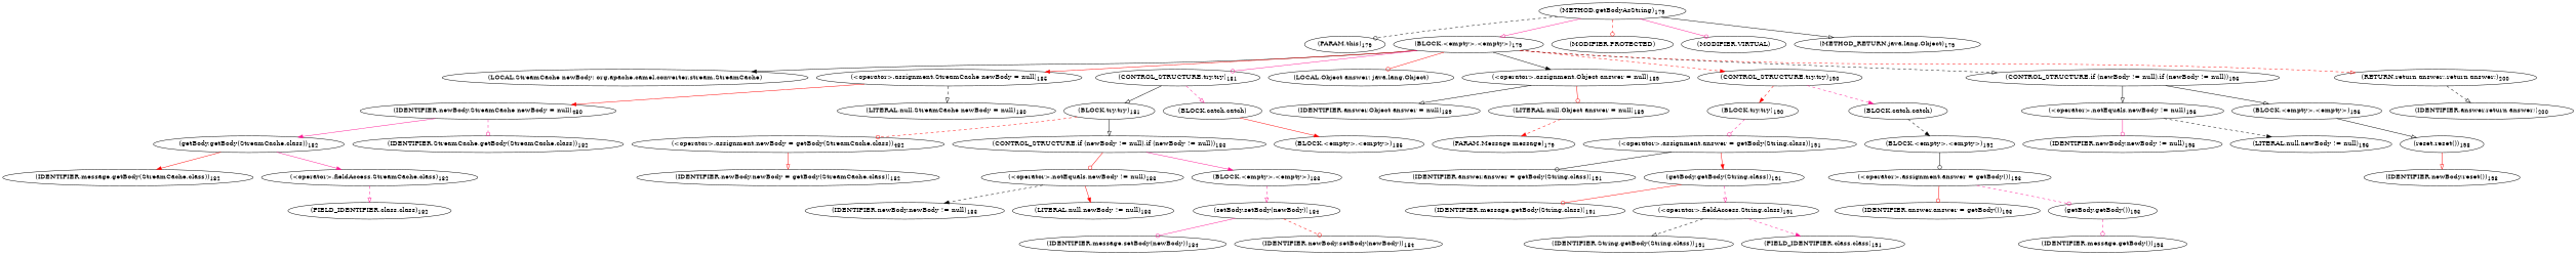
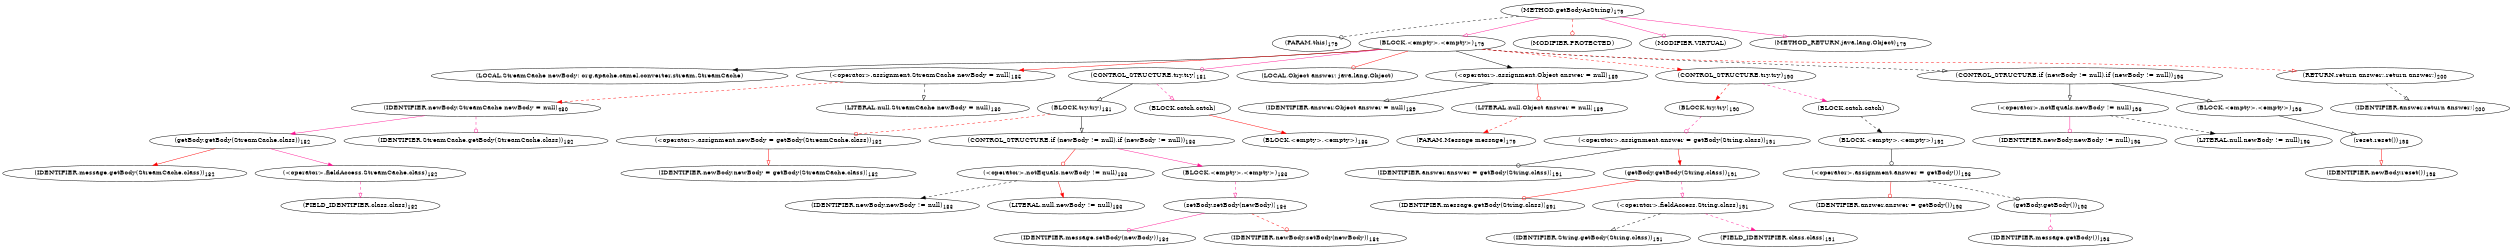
  digraph {
    edge [arrowhead=odot color=black style=solid]
    n1 [label=<(METHOD,getBodyAsString)<SUB>179</SUB>>]
    n2 [label=<(PARAM,this)<SUB>179</SUB>>]
    n3 [label=<(BLOCK,&lt;empty&gt;,&lt;empty&gt;)<SUB>179</SUB>>]
    n4 [label=<(MODIFIER,PROTECTED)>]
    n5 [label=<(MODIFIER,VIRTUAL)>]
    n6 [label=<(METHOD_RETURN,java.lang.Object)<SUB>179</SUB>>]
    n7 [label=<(PARAM,Message message)<SUB>179</SUB>>]
    n8 [label=<(LOCAL,StreamCache newBody: org.apache.camel.converter.stream.StreamCache)>]
    n9 [label=<(&lt;operator&gt;.assignment,StreamCache newBody = null)<SUB>185</SUB>>]
    n10 [label=<(CONTROL_STRUCTURE,try,try)<SUB>181</SUB>>]
    n11 [label=<(LOCAL,Object answer: java.lang.Object)>]
    n12 [label=<(&lt;operator&gt;.assignment,Object answer = null)<SUB>189</SUB>>]
    n13 [label=<(CONTROL_STRUCTURE,try,try)<SUB>190</SUB>>]
    n14 [label=<(CONTROL_STRUCTURE,if (newBody != null),if (newBody != null))<SUB>196</SUB>>]
    n15 [label=<(RETURN,return answer;,return answer;)<SUB>200</SUB>>]
    n16 [label=<(IDENTIFIER,newBody,StreamCache newBody = null)<SUB>480</SUB>>]
    n17 [label=<(LITERAL,null,StreamCache newBody = null)<SUB>180</SUB>>]
    n18 [label=<(BLOCK,try,try)<SUB>181</SUB>>]
    n19 [label=<(BLOCK,catch,catch)>]
    n20 [label=<(IDENTIFIER,answer,Object answer = null)<SUB>189</SUB>>]
    n21 [label=<(LITERAL,null,Object answer = null)<SUB>189</SUB>>]
    n22 [label=<(BLOCK,try,try)<SUB>190</SUB>>]
    n23 [label=<(BLOCK,catch,catch)>]
    n24 [label=<(&lt;operator&gt;.notEquals,newBody != null)<SUB>196</SUB>>]
    n25 [label=<(BLOCK,&lt;empty&gt;,&lt;empty&gt;)<SUB>196</SUB>>]
    n26 [label=<(IDENTIFIER,answer,return answer;)<SUB>200</SUB>>]
    n27 [label=<(getBody,getBody(StreamCache.class))<SUB>182</SUB>>]
    n28 [label=<(IDENTIFIER,StreamCache,getBody(StreamCache.class))<SUB>182</SUB>>]
-   n29 [label=<(&lt;operator&gt;.assignment,newBody = getBody(StreamCache.class))<SUB>482</SUB>>]
+   n29 [label=<(&lt;operator&gt;.assignment,newBody = getBody(StreamCache.class))<SUB>182</SUB>>]
    n30 [label=<(CONTROL_STRUCTURE,if (newBody != null),if (newBody != null))<SUB>183</SUB>>]
    n31 [label=<(BLOCK,&lt;empty&gt;,&lt;empty&gt;)<SUB>186</SUB>>]
    n32 [label=<(IDENTIFIER,newBody,newBody = getBody(StreamCache.class))<SUB>182</SUB>>]
    n33 [label=<(&lt;operator&gt;.notEquals,newBody != null)<SUB>183</SUB>>]
    n34 [label=<(BLOCK,&lt;empty&gt;,&lt;empty&gt;)<SUB>183</SUB>>]
    n35 [label=<(IDENTIFIER,message,getBody(StreamCache.class))<SUB>182</SUB>>]
    n36 [label=<(&lt;operator&gt;.fieldAccess,StreamCache.class)<SUB>182</SUB>>]
    n37 [label=<(FIELD_IDENTIFIER,class,class)<SUB>182</SUB>>]
    n38 [label=<(IDENTIFIER,newBody,newBody != null)<SUB>183</SUB>>]
    n39 [label=<(LITERAL,null,newBody != null)<SUB>183</SUB>>]
    n40 [label=<(setBody,setBody(newBody))<SUB>184</SUB>>]
    n41 [label=<(IDENTIFIER,message,setBody(newBody))<SUB>184</SUB>>]
    n42 [label=<(IDENTIFIER,newBody,setBody(newBody))<SUB>184</SUB>>]
    n43 [label=<(&lt;operator&gt;.assignment,answer = getBody(String.class))<SUB>191</SUB>>]
    n44 [label=<(BLOCK,&lt;empty&gt;,&lt;empty&gt;)<SUB>192</SUB>>]
    n45 [label=<(IDENTIFIER,answer,answer = getBody(String.class))<SUB>191</SUB>>]
    n46 [label=<(getBody,getBody(String.class))<SUB>191</SUB>>]
-   n47 [label=<(IDENTIFIER,message,getBody(String.class))<SUB>191</SUB>>]
+   n47 [label=<(IDENTIFIER,message,getBody(String.class))<SUB>891</SUB>>]
    n48 [label=<(&lt;operator&gt;.fieldAccess,String.class)<SUB>191</SUB>>]
    n49 [label=<(IDENTIFIER,String,getBody(String.class))<SUB>191</SUB>>]
    n50 [label=<(FIELD_IDENTIFIER,class,class)<SUB>191</SUB>>]
    n51 [label=<(&lt;operator&gt;.assignment,answer = getBody())<SUB>193</SUB>>]
    n52 [label=<(IDENTIFIER,answer,answer = getBody())<SUB>193</SUB>>]
    n53 [label=<(getBody,getBody())<SUB>193</SUB>>]
    n54 [label=<(IDENTIFIER,message,getBody())<SUB>193</SUB>>]
    n55 [label=<(IDENTIFIER,newBody,newBody != null)<SUB>196</SUB>>]
    n56 [label=<(LITERAL,null,newBody != null)<SUB>196</SUB>>]
    n57 [label=<(reset,reset())<SUB>198</SUB>>]
    n58 [label=<(IDENTIFIER,newBody,reset())<SUB>198</SUB>>]
    n1 -> n2 [style=dashed]
    n1 -> n3 [arrowhead=onormal color=deeppink]
    n1 -> n4 [color=red style=dashed]
    n1 -> n5 [color=deeppink]
-   n1 -> n6 [arrowhead=onormal]
+   n1 -> n6 [arrowhead=onormal color=deeppink]
    n3 -> n8 [arrowhead=normal]
    n3 -> n9 [arrowhead=normal color=red]
    n3 -> n10 [color=deeppink]
    n3 -> n11 [color=red]
    n3 -> n12 [arrowhead=normal]
    n3 -> n13 [arrowhead=normal color=red style=dashed]
    n3 -> n14 [arrowhead=onormal style=dashed]
    n3 -> n15 [arrowhead=onormal color=red style=dashed]
-   n9 -> n16 [arrowhead=normal color=red]
+   n9 -> n16 [arrowhead=normal color=red style=dashed]
    n9 -> n17 [arrowhead=onormal style=dashed]
    n10 -> n18 [arrowhead=onormal]
    n10 -> n19 [arrowhead=onormal color=deeppink style=dashed]
    n12 -> n20 [arrowhead=onormal]
    n12 -> n21 [color=red]
    n13 -> n22 [arrowhead=normal color=red style=dashed]
    n13 -> n23 [arrowhead=normal color=deeppink style=dashed]
    n14 -> n24 [arrowhead=onormal]
    n14 -> n25 [arrowhead=onormal]
    n15 -> n26 [arrowhead=onormal style=dashed]
    n16 -> n27 [arrowhead=normal color=deeppink]
    n16 -> n28 [color=deeppink style=dashed]
    n18 -> n29 [color=red style=dashed]
    n18 -> n30 [arrowhead=onormal]
    n19 -> n31 [arrowhead=normal color=red]
    n21 -> n7 [arrowhead=normal color=red style=dashed]
    n22 -> n43 [color=deeppink style=dashed]
    n23 -> n44 [arrowhead=normal style=dashed]
    n24 -> n55 [color=deeppink]
    n24 -> n56 [arrowhead=normal style=dashed]
    n25 -> n57 [arrowhead=onormal]
    n27 -> n35 [arrowhead=normal color=red]
    n27 -> n36 [arrowhead=normal color=deeppink]
    n29 -> n32 [arrowhead=onormal color=red]
    n30 -> n33 [color=red]
    n30 -> n34 [arrowhead=normal color=deeppink]
    n33 -> n38 [arrowhead=normal style=dashed]
    n33 -> n39 [arrowhead=normal color=red]
    n34 -> n40 [arrowhead=onormal color=deeppink style=dashed]
    n36 -> n37 [arrowhead=onormal color=deeppink style=dashed]
    n40 -> n41 [color=deeppink]
    n40 -> n42 [color=red style=dashed]
    n43 -> n45
    n43 -> n46 [arrowhead=normal color=red]
    n44 -> n51
    n46 -> n47 [color=red]
    n46 -> n48 [arrowhead=onormal color=deeppink style=dashed]
    n48 -> n49 [arrowhead=onormal style=dashed]
    n48 -> n50 [arrowhead=normal color=deeppink style=dashed]
    n51 -> n52 [color=red]
-   n51 -> n53 [color=deeppink style=dashed]
+   n51 -> n53 [style=dashed]
    n53 -> n54 [color=deeppink style=dashed]
    n57 -> n58 [arrowhead=onormal color=red]
  }
